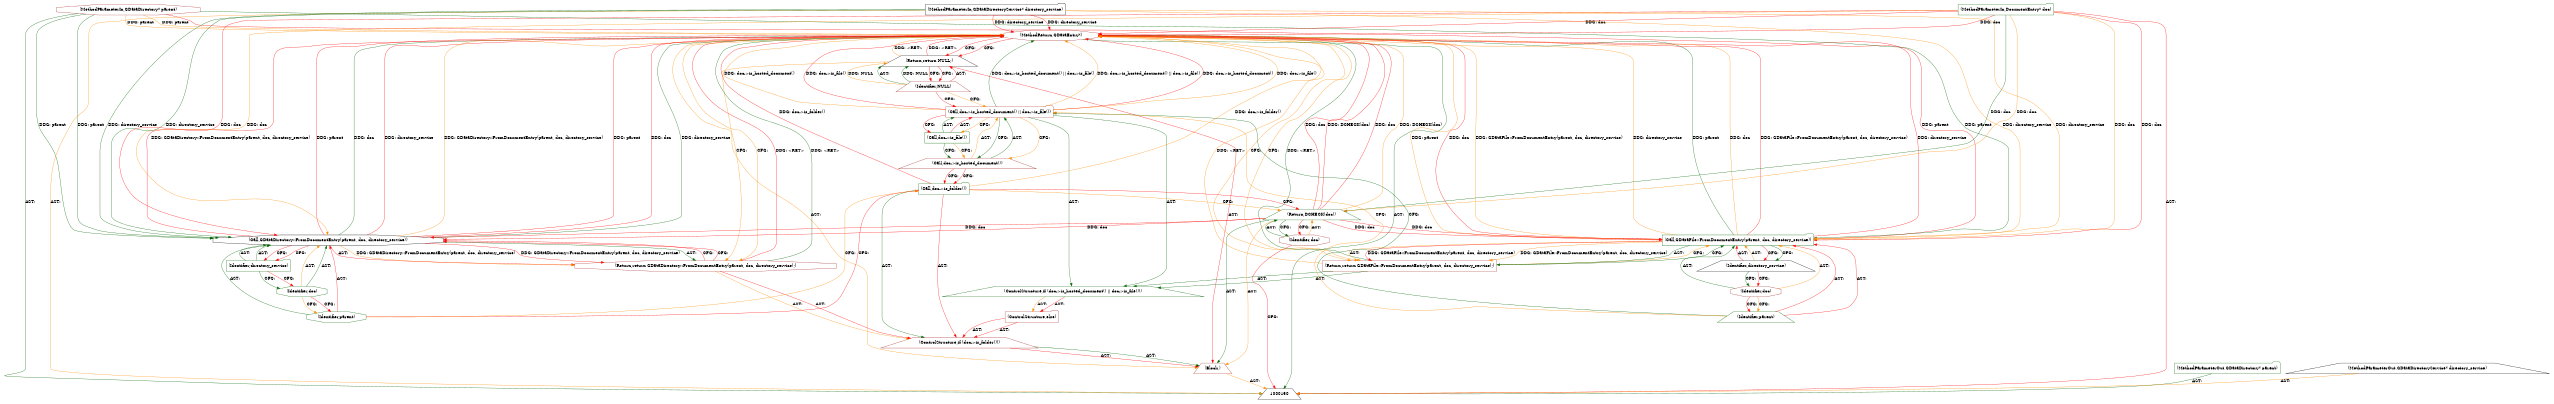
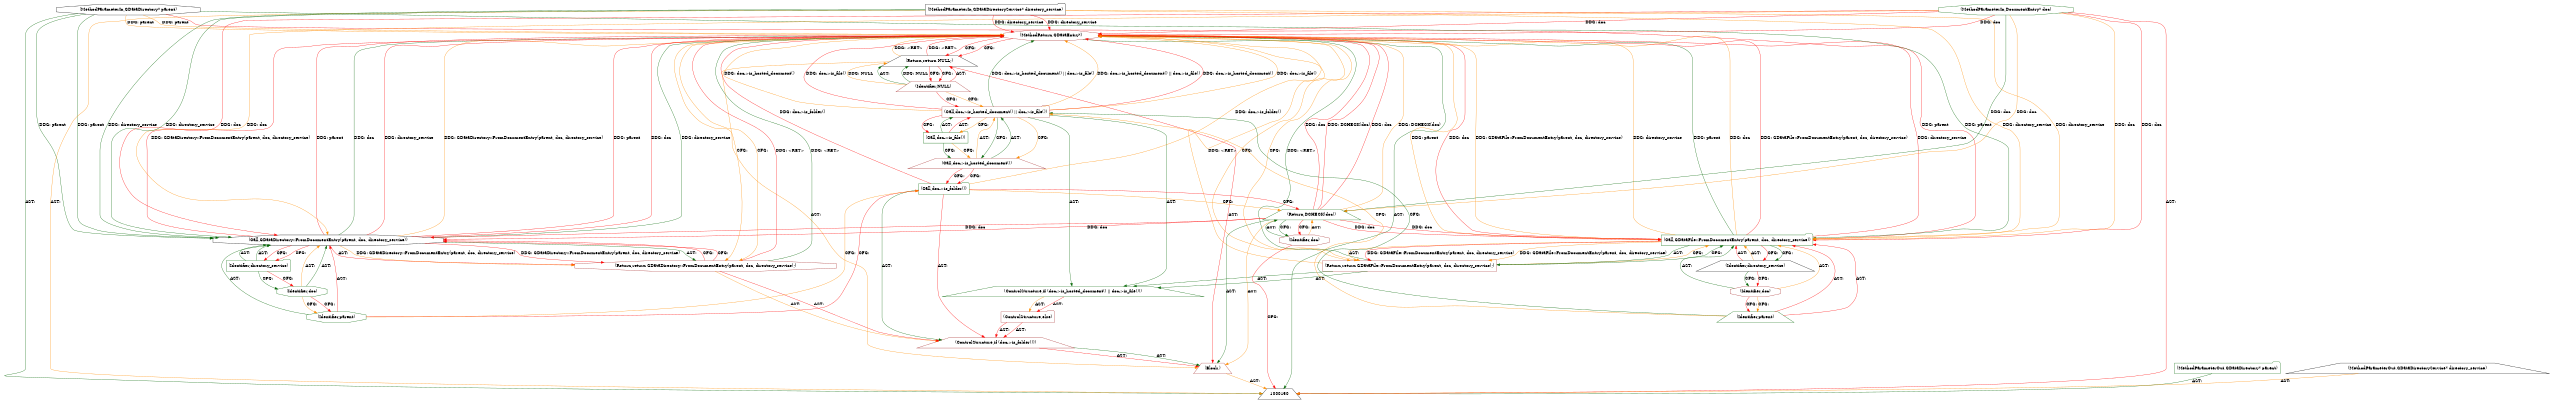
  digraph {
    node [color=brown shape=trapezium]
    edge [color=red]
    n1 [label="(MethodReturn,GDataEntry*)" shape=octagon]
    n2 [color=black label="(Return,return NULL;)"]
    n3 [label="(Return,return GDataDirectory::FromDocumentEntry(parent, doc, directory_service);)" shape=octagon]
    n4 [label="(Return,return GDataFile::FromDocumentEntry(parent, doc, directory_service);)" shape=folder]
    n5 [color=black label=1000150]
    n6 [label="(Identifier,NULL)"]
    n7 [label="(Block,)"]
    n8 [color=black label="(Call,GDataDirectory::FromDocumentEntry(parent, doc, directory_service))" shape=octagon]
    n9 [label="(ControlStructure,if (doc->is_folder()))"]
    n10 [color=darkgreen label="(Call,GDataFile::FromDocumentEntry(parent, doc, directory_service))" shape=folder]
    n11 [color=darkgreen label="(ControlStructure,if (doc->is_hosted_document() || doc->is_file()))"]
    n12 [label="(Call,doc->is_hosted_document() || doc->is_file())" shape=folder]
    n13 [label="(Call,doc->is_hosted_document())"]
    n14 [color=darkgreen label="(Call,doc->is_file())" shape=folder]
-   n15 [label="(MethodParameterIn,GDataDirectory* parent)" shape=octagon]
+   n15 [color=black label="(MethodParameterIn,GDataDirectory* parent)" shape=octagon]
    n16 [color=darkgreen label="(Identifier,directory_service)" shape=folder]
    n17 [color=black label="(Identifier,directory_service)"]
    n18 [color=darkgreen label="(MethodParameterOut,GDataDirectory* parent)" shape=folder]
-   n19 [color=darkgreen label="(MethodParameterIn,DocumentEntry* doc)" shape=folder]
+   n19 [color=darkgreen label="(MethodParameterIn,DocumentEntry* doc)" shape=octagon]
    n20 [color=darkgreen label="(Return,DCHECK(doc))"]
    n21 [label="(Identifier,doc)" shape=octagon]
    n22 [color=black label="(MethodParameterIn,GDataDirectoryService* directory_service)" shape=folder]
    n23 [color=black label="(MethodParameterOut,GDataDirectoryService* directory_service)"]
    n24 [color=darkgreen label="(Call,doc->is_folder())" shape=folder]
    n25 [color=darkgreen label="(Identifier,doc)" shape=octagon]
    n26 [color=darkgreen label="(Identifier,parent)" shape=octagon]
    n27 [label="(ControlStructure,else)" shape=folder]
    n28 [label="(Identifier,doc)" shape=octagon]
    n29 [color=darkgreen label="(Identifier,parent)"]
    n1 -> n2 [label="CFG: "]
    n1 -> n2 [label="CFG: "]
    n1 -> n3 [color=darkorange label="CFG: "]
    n1 -> n3 [color=darkorange label="CFG: "]
    n1 -> n4 [color=darkorange label="CFG: "]
    n1 -> n4 [color=darkorange label="CFG: "]
    n1 -> n5 [color=darkgreen label="AST: "]
    n2 -> n1 [color=darkorange label="DDG: <RET>"]
    n2 -> n1 [label="DDG: <RET>"]
    n2 -> n6 [label="CFG: "]
    n2 -> n6 [label="CFG: "]
    n2 -> n7 [color=darkorange label="AST: "]
    n2 -> n7 [label="AST: "]
    n3 -> n1 [label="DDG: <RET>"]
    n3 -> n1 [color=darkgreen label="DDG: <RET>"]
    n3 -> n8 [label="CFG: "]
    n3 -> n8 [label="CFG: "]
    n3 -> n9 [color=darkorange label="AST: "]
    n3 -> n9 [label="AST: "]
    n4 -> n1 [color=darkgreen label="DDG: <RET>"]
    n4 -> n1 [color=darkorange label="DDG: <RET>"]
    n4 -> n10 [color=darkorange label="CFG: "]
    n4 -> n10 [color=darkgreen label="CFG: "]
    n4 -> n11 [color=darkgreen label="AST: "]
    n4 -> n11 [color=darkgreen label="AST: "]
    n6 -> n2 [label="AST: "]
    n6 -> n2 [color=darkorange label="DDG: NULL"]
    n6 -> n2 [color=darkgreen label="AST: "]
    n6 -> n2 [color=darkgreen label="DDG: NULL"]
    n6 -> n12 [label="CFG: "]
    n6 -> n12 [color=darkorange label="CFG: "]
    n7 -> n5 [color=darkorange label="AST: "]
    n8 -> n1 [color=darkgreen label="DDG: doc"]
    n8 -> n1 [label="DDG: directory_service"]
    n8 -> n1 [color=darkorange label="DDG: GDataDirectory::FromDocumentEntry(parent, doc, directory_service)"]
    n8 -> n1 [label="DDG: parent"]
    n8 -> n1 [label="DDG: doc"]
    n8 -> n1 [color=darkgreen label="DDG: directory_service"]
    n8 -> n1 [label="DDG: GDataDirectory::FromDocumentEntry(parent, doc, directory_service)"]
    n8 -> n1 [label="DDG: parent"]
    n8 -> n3 [label="AST: "]
    n8 -> n3 [color=darkorange label="DDG: GDataDirectory::FromDocumentEntry(parent, doc, directory_service)"]
    n8 -> n3 [color=darkgreen label="AST: "]
    n8 -> n3 [label="DDG: GDataDirectory::FromDocumentEntry(parent, doc, directory_service)"]
    n8 -> n16 [label="CFG: "]
    n8 -> n16 [label="CFG: "]
    n9 -> n7 [label="AST: "]
    n9 -> n7 [color=darkgreen label="AST: "]
    n10 -> n1 [label="DDG: directory_service"]
    n10 -> n1 [color=darkorange label="DDG: parent"]
    n10 -> n1 [label="DDG: doc"]
    n10 -> n1 [color=darkorange label="DDG: GDataFile::FromDocumentEntry(parent, doc, directory_service)"]
    n10 -> n1 [color=darkorange label="DDG: directory_service"]
    n10 -> n1 [color=darkgreen label="DDG: parent"]
    n10 -> n1 [color=darkorange label="DDG: doc"]
    n10 -> n1 [label="DDG: GDataFile::FromDocumentEntry(parent, doc, directory_service)"]
    n10 -> n4 [color=darkorange label="AST: "]
    n10 -> n4 [label="DDG: GDataFile::FromDocumentEntry(parent, doc, directory_service)"]
    n10 -> n4 [color=darkgreen label="AST: "]
    n10 -> n4 [color=darkorange label="DDG: GDataFile::FromDocumentEntry(parent, doc, directory_service)"]
    n10 -> n17 [label="CFG: "]
    n10 -> n17 [color=darkgreen label="CFG: "]
    n11 -> n27 [label="AST: "]
    n11 -> n27 [color=darkorange label="AST: "]
    n12 -> n1 [color=darkorange label="DDG: doc->is_hosted_document()"]
    n12 -> n1 [label="DDG: doc->is_file()"]
    n12 -> n1 [color=darkorange label="DDG: doc->is_hosted_document() || doc->is_file()"]
    n12 -> n1 [label="DDG: doc->is_hosted_document()"]
    n12 -> n1 [color=darkorange label="DDG: doc->is_file()"]
    n12 -> n1 [color=darkgreen label="DDG: doc->is_hosted_document() || doc->is_file()"]
    n12 -> n11 [color=darkgreen label="AST: "]
    n12 -> n11 [color=darkgreen label="AST: "]
    n12 -> n13 [color=darkgreen label="CFG: "]
    n12 -> n13 [color=darkorange label="CFG: "]
    n12 -> n14 [color=darkorange label="CFG: "]
    n12 -> n14 [label="CFG: "]
    n13 -> n12 [color=darkorange label="AST: "]
    n13 -> n12 [color=darkgreen label="AST: "]
    n13 -> n24 [label="CFG: "]
    n13 -> n24 [label="CFG: "]
    n14 -> n12 [color=darkgreen label="AST: "]
    n14 -> n12 [label="AST: "]
    n14 -> n13 [color=darkorange label="CFG: "]
    n14 -> n13 [color=darkgreen label="CFG: "]
    n15 -> n1 [color=darkorange label="DDG: parent"]
    n15 -> n1 [color=darkorange label="DDG: parent"]
    n15 -> n5 [color=darkgreen label="AST: "]
    n15 -> n8 [color=darkgreen label="DDG: parent"]
    n15 -> n8 [color=darkgreen label="DDG: parent"]
    n15 -> n10 [label="DDG: parent"]
    n15 -> n10 [color=darkgreen label="DDG: parent"]
    n16 -> n8 [color=darkgreen label="AST: "]
    n16 -> n8 [color=darkgreen label="AST: "]
    n16 -> n25 [color=darkgreen label="CFG: "]
    n16 -> n25 [label="CFG: "]
    n17 -> n10 [label="AST: "]
    n17 -> n10 [color=darkorange label="AST: "]
    n17 -> n28 [label="CFG: "]
    n17 -> n28 [color=darkgreen label="CFG: "]
    n18 -> n5 [color=darkgreen label="AST: "]
    n19 -> n1 [label="DDG: doc"]
    n19 -> n1 [label="DDG: doc"]
    n19 -> n5 [label="AST: "]
    n19 -> n8 [label="DDG: doc"]
    n19 -> n8 [color=darkorange label="DDG: doc"]
    n19 -> n10 [color=darkorange label="DDG: doc"]
    n19 -> n10 [label="DDG: doc"]
    n19 -> n20 [color=darkgreen label="DDG: doc"]
    n19 -> n20 [color=darkorange label="DDG: doc"]
    n20 -> n1 [label="DDG: DCHECK(doc)"]
    n20 -> n1 [label="DDG: doc"]
    n20 -> n1 [color=darkorange label="DDG: DCHECK(doc)"]
    n20 -> n1 [label="DDG: doc"]
    n20 -> n7 [color=darkorange label="AST: "]
    n20 -> n7 [color=darkgreen label="AST: "]
    n20 -> n8 [label="DDG: doc"]
    n20 -> n8 [label="DDG: doc"]
    n20 -> n10 [label="DDG: doc"]
    n20 -> n10 [label="DDG: doc"]
    n20 -> n21 [color=darkgreen label="CFG: "]
    n20 -> n21 [label="CFG: "]
    n21 -> n5 [label="CFG: "]
    n21 -> n20 [color=darkorange label="AST: "]
    n21 -> n20 [color=darkgreen label="AST: "]
    n22 -> n1 [label="DDG: directory_service"]
    n22 -> n1 [label="DDG: directory_service"]
    n22 -> n5 [color=darkorange label="AST: "]
    n22 -> n8 [color=darkgreen label="DDG: directory_service"]
    n22 -> n8 [color=darkgreen label="DDG: directory_service"]
    n22 -> n10 [color=darkorange label="DDG: directory_service"]
    n22 -> n10 [color=darkorange label="DDG: directory_service"]
    n23 -> n5 [color=darkorange label="AST: "]
    n24 -> n1 [label="DDG: doc->is_folder()"]
    n24 -> n1 [color=darkorange label="DDG: doc->is_folder()"]
    n24 -> n9 [label="AST: "]
    n24 -> n9 [color=darkgreen label="AST: "]
    n24 -> n20 [label="CFG: "]
    n24 -> n20 [color=darkorange label="CFG: "]
    n25 -> n8 [color=darkorange label="AST: "]
    n25 -> n8 [color=darkgreen label="AST: "]
    n25 -> n26 [color=darkorange label="CFG: "]
    n25 -> n26 [label="CFG: "]
    n26 -> n8 [color=darkgreen label="AST: "]
    n26 -> n8 [label="AST: "]
    n26 -> n24 [label="CFG: "]
    n26 -> n24 [color=darkorange label="CFG: "]
    n27 -> n9 [label="AST: "]
    n27 -> n9 [label="AST: "]
    n28 -> n10 [color=darkorange label="AST: "]
    n28 -> n10 [color=darkgreen label="AST: "]
    n28 -> n29 [label="CFG: "]
    n28 -> n29 [color=darkorange label="CFG: "]
    n29 -> n10 [label="AST: "]
    n29 -> n10 [label="AST: "]
    n29 -> n12 [color=darkgreen label="CFG: "]
    n29 -> n12 [color=darkorange label="CFG: "]
  }
